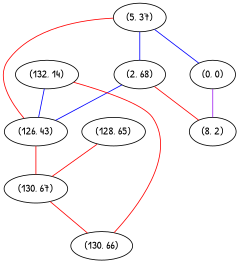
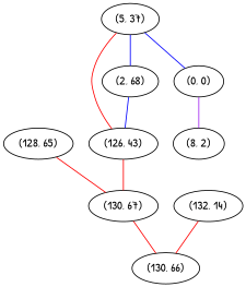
  graph {
    fontname="Patrick Hand"
    node [fontname="Patrick Hand"]
    edge [color=red fontname="Patrick Hand" weight=1]
    "(128, 65)"
    "(130, 67)"
    "(126, 43)"
    "(130, 66)"
    "(0, 0)"
    "(8, 2)"
    "(5, 37)"
    "(2, 68)"
    "(132, 14)"
    "(128, 65)" -- "(130, 67)"
    "(130, 67)" -- "(130, 66)"
    "(126, 43)" -- "(130, 67)" [weight=3]
    "(0, 0)" -- "(8, 2)" [color=purple weight=4]
    "(5, 37)" -- "(126, 43)"
    "(5, 37)" -- "(0, 0)" [color=blue weight=3]
    "(5, 37)" -- "(2, 68)" [color=blue weight=3]
    "(2, 68)" -- "(126, 43)" [color=blue weight=3]
-   "(2, 68)" -- "(8, 2)"
-   "(132, 14)" -- "(126, 43)" [color=blue weight=3]
    "(132, 14)" -- "(130, 66)"
  }
